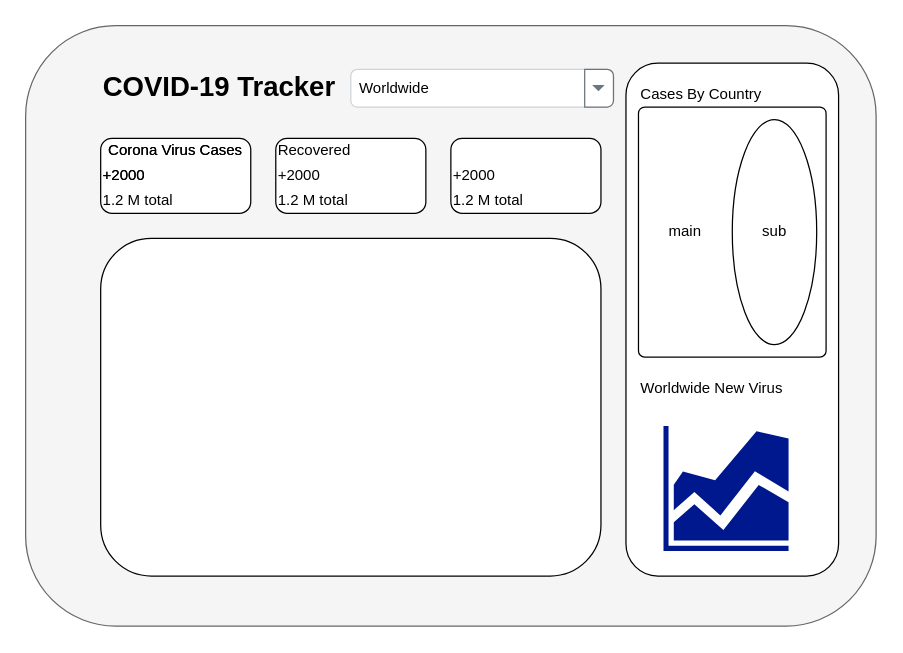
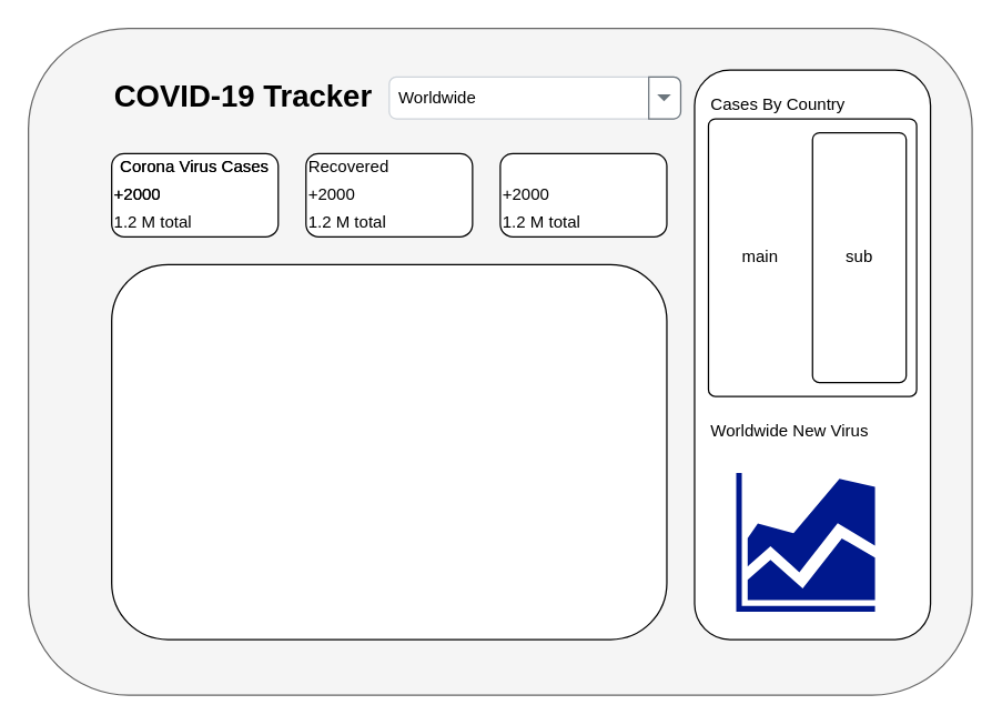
  <mxCell id="0" />
  <mxCell id="1" parent="0" />
  <mxCell id="2" value="" style="rounded=1;whiteSpace=wrap;html=1;fillColor=#f5f5f5;strokeColor=#666666;fontColor=#333333;" vertex="1" parent="1"><mxGeometry x="20" y="20" width="680" height="480" as="geometry" /></mxCell>
  <mxCell id="3" value="&lt;font size=&quot;1&quot;&gt;&lt;b style=&quot;font-size: 22px&quot;&gt;COVID-19 Tracker&lt;/b&gt;&lt;/font&gt;" style="text;html=1;strokeColor=none;fillColor=none;align=center;verticalAlign=middle;whiteSpace=wrap;rounded=0;" vertex="1" parent="1"><mxGeometry x="80" y="50" width="190" height="40" as="geometry" /></mxCell>
  <mxCell id="4" value="" style="rounded=1;whiteSpace=wrap;html=1;" vertex="1" parent="1"><mxGeometry x="80" y="110" width="120" height="60" as="geometry" /></mxCell>
  <mxCell id="5" value="Corona Virus Cases" style="text;html=1;strokeColor=none;fillColor=none;align=center;verticalAlign=middle;whiteSpace=wrap;rounded=0;" vertex="1" parent="1"><mxGeometry x="80" y="110" width="120" height="20" as="geometry" /></mxCell>
  <mxCell id="6" value="+2000" style="text;html=1;strokeColor=none;fillColor=none;align=left;verticalAlign=middle;whiteSpace=wrap;rounded=0;" vertex="1" parent="1"><mxGeometry x="80" y="130" width="120" height="20" as="geometry" /></mxCell>
  <mxCell id="7" value="1.2 M total" style="text;html=1;strokeColor=none;fillColor=none;align=left;verticalAlign=middle;whiteSpace=wrap;rounded=0;" vertex="1" parent="1"><mxGeometry x="80" y="150" width="120" height="20" as="geometry" /></mxCell>
  <mxCell id="8" value="Corona Virus Cases" style="text;html=1;strokeColor=none;fillColor=none;align=center;verticalAlign=middle;whiteSpace=wrap;rounded=0;" vertex="1" parent="1"><mxGeometry x="80" y="110" width="120" height="20" as="geometry" /></mxCell>
  <mxCell id="9" value="+2000" style="text;html=1;strokeColor=none;fillColor=none;align=left;verticalAlign=middle;whiteSpace=wrap;rounded=0;" vertex="1" parent="1"><mxGeometry x="80" y="130" width="120" height="20" as="geometry" /></mxCell>
  <mxCell id="10" value="" style="rounded=1;whiteSpace=wrap;html=1;" vertex="1" parent="1"><mxGeometry x="220" y="110" width="120" height="60" as="geometry" /></mxCell>
  <mxCell id="11" value="" style="rounded=1;whiteSpace=wrap;html=1;" vertex="1" parent="1"><mxGeometry x="360" y="110" width="120" height="60" as="geometry" /></mxCell>
  <mxCell id="12" value="1.2 M total" style="text;html=1;strokeColor=none;fillColor=none;align=left;verticalAlign=middle;whiteSpace=wrap;rounded=0;" vertex="1" parent="1"><mxGeometry x="220" y="150" width="120" height="20" as="geometry" /></mxCell>
  <mxCell id="13" value="+2000" style="text;html=1;strokeColor=none;fillColor=none;align=left;verticalAlign=middle;whiteSpace=wrap;rounded=0;" vertex="1" parent="1"><mxGeometry x="220" y="130" width="120" height="20" as="geometry" /></mxCell>
  <mxCell id="14" value="Recovered" style="text;html=1;strokeColor=none;fillColor=none;align=left;verticalAlign=middle;whiteSpace=wrap;rounded=0;" vertex="1" parent="1"><mxGeometry x="220" y="110" width="120" height="20" as="geometry" /></mxCell>
  <mxCell id="15" value="1.2 M total" style="text;html=1;strokeColor=none;fillColor=none;align=left;verticalAlign=middle;whiteSpace=wrap;rounded=0;" vertex="1" parent="1"><mxGeometry x="360" y="150" width="120" height="20" as="geometry" /></mxCell>
  <mxCell id="16" value="+2000" style="text;html=1;strokeColor=none;fillColor=none;align=left;verticalAlign=middle;whiteSpace=wrap;rounded=0;" vertex="1" parent="1"><mxGeometry x="360" y="130" width="120" height="20" as="geometry" /></mxCell>
  <mxCell id="17" value="" style="rounded=1;whiteSpace=wrap;html=1;" vertex="1" parent="1"><mxGeometry x="80" y="190" width="400" height="270" as="geometry" /></mxCell>
  <mxCell id="18" value="" style="shape=image;html=1;verticalAlign=top;verticalLabelPosition=bottom;labelBackgroundColor=#ffffff;imageAspect=0;aspect=fixed;image=https://cdn3.iconfinder.com/data/icons/seo-internet-marketing-flat-icons/128/local.png" vertex="1" parent="1"><mxGeometry x="210" y="255" width="140" height="140" as="geometry" /></mxCell>
  <mxCell id="19" value="" style="rounded=1;whiteSpace=wrap;html=1;" vertex="1" parent="1"><mxGeometry x="500" y="50" width="170" height="410" as="geometry" /></mxCell>
  <mxCell id="20" value="" style="html=1;shadow=0;dashed=0;shape=mxgraph.bootstrap.rrect;rSize=5;strokeColor=#CED4DA;html=1;whiteSpace=wrap;fillColor=#FFFFFF;fontColor=#7D868C;align=left;spacing=15;spacingLeft=40;fontSize=14;" vertex="1" parent="1"><mxGeometry x="280" y="55" width="210" height="30" as="geometry" /></mxCell>
  <mxCell id="21" value="" style="html=1;shadow=0;dashed=0;shape=mxgraph.bootstrap.rightButton;strokeColor=#6C757D;gradientColor=inherit;fontColor=inherit;fillColor=inherit;rSize=5;perimeter=none;whiteSpace=wrap;resizeHeight=1;fontSize=14;align=left;spacing=15;" vertex="1" parent="20"><mxGeometry x="1" width="23" height="30" relative="1" as="geometry"><mxPoint x="-23" as="offset" /></mxGeometry></mxCell>
  <mxCell id="22" value="" style="shape=triangle;direction=south;fillColor=#6C767D;strokeColor=none;perimeter=none;" vertex="1" parent="21"><mxGeometry x="1" y="0.5" width="10" height="5" relative="1" as="geometry"><mxPoint x="-17" y="-2.5" as="offset" /></mxGeometry></mxCell>
  <mxCell id="23" value="Worldwide" style="text;html=1;strokeColor=none;fillColor=none;align=left;verticalAlign=middle;whiteSpace=wrap;rounded=0;" vertex="1" parent="20"><mxGeometry x="5" y="5" width="150" height="20" as="geometry" /></mxCell>
  <mxCell id="24" value="Cases By Country" style="text;html=1;strokeColor=none;fillColor=none;align=left;verticalAlign=middle;whiteSpace=wrap;rounded=0;" vertex="1" parent="1"><mxGeometry x="510" y="65" width="150" height="20" as="geometry" /></mxCell>
  <mxCell id="25" value="Worldwide New Virus" style="text;html=1;strokeColor=none;fillColor=none;align=left;verticalAlign=middle;whiteSpace=wrap;rounded=0;" vertex="1" parent="1"><mxGeometry x="510" y="300" width="150" height="20" as="geometry" /></mxCell>
  <mxCell id="26" value="" style="aspect=fixed;pointerEvents=1;shadow=0;dashed=0;html=1;strokeColor=none;labelPosition=center;verticalLabelPosition=bottom;verticalAlign=top;align=center;fillColor=#00188D;shape=mxgraph.mscae.general.graph" vertex="1" parent="1"><mxGeometry x="530" y="340" width="100" height="100" as="geometry" /></mxCell>
  <mxCell id="27" value="" style="rounded=1;absoluteArcSize=1;html=1;arcSize=10;" vertex="1" parent="1"><mxGeometry x="510" y="85" width="150" height="200" as="geometry" /></mxCell>
  <mxCell id="28" value="main" style="html=1;shape=mxgraph.er.anchor;whiteSpace=wrap;" vertex="1" parent="27"><mxGeometry width="75" height="200" as="geometry" /></mxCell>
- <mxCell id="29" value="sub" style="ellipse;absoluteArcSize=1;html=1;arcSize=10;whiteSpace=wrap;points=[];strokeColor=inherit;fillColor=inherit;" vertex="1" parent="27"><mxGeometry x="75" y="10" width="67.5" height="180" as="geometry" /></mxCell>
+ <mxCell id="29" value="sub" style="rounded=1;absoluteArcSize=1;html=1;arcSize=10;whiteSpace=wrap;points=[];strokeColor=inherit;fillColor=inherit;" vertex="1" parent="27"><mxGeometry x="75" y="10" width="67.5" height="180" as="geometry" /></mxCell>
